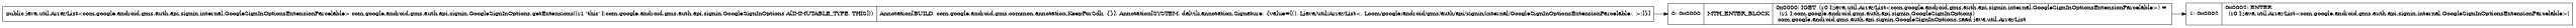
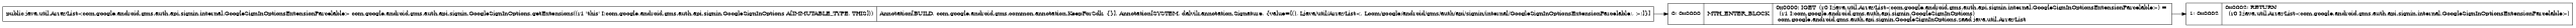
  digraph {
    rankdir=LR
    node [shape=record]
    n1 [label="{0\:\ 0x0000|MTH_ENTER_BLOCK\l|0x0000: IGET  (r0 I:java.util.ArrayList\<com.google.android.gms.auth.api.signin.internal.GoogleSignInOptionsExtensionParcelable\>) = \l  (r1 I:com.google.android.gms.auth.api.signin.GoogleSignInOptions)\l com.google.android.gms.auth.api.signin.GoogleSignInOptions.zaad java.util.ArrayList \l}"]
-   n2 [label="{1\:\ 0x0002|0x0002: ENTER  \l  (r0 I:java.util.ArrayList\<com.google.android.gms.auth.api.signin.internal.GoogleSignInOptionsExtensionParcelable\>)\l \l}"]
+   n2 [label="{1\:\ 0x0002|0x0002: RETURN  \l  (r0 I:java.util.ArrayList\<com.google.android.gms.auth.api.signin.internal.GoogleSignInOptionsExtensionParcelable\>)\l \l}"]
    n3 [label="{public java.util.ArrayList\<com.google.android.gms.auth.api.signin.internal.GoogleSignInOptionsExtensionParcelable\> com.google.android.gms.auth.api.signin.GoogleSignInOptions.getExtensions((r1 'this' I:com.google.android.gms.auth.api.signin.GoogleSignInOptions A[IMMUTABLE_TYPE, THIS]))  | Annotation[BUILD, com.google.android.gms.common.annotation.KeepForSdk, \{\}], Annotation[SYSTEM, dalvik.annotation.Signature, \{value=[(), Ljava\/util\/ArrayList\<, Lcom\/google\/android\/gms\/auth\/api\/signin\/internal\/GoogleSignInOptionsExtensionParcelable;, \>;]\}]\l}"]
    n1 -> n2
    n3 -> n1
  }
